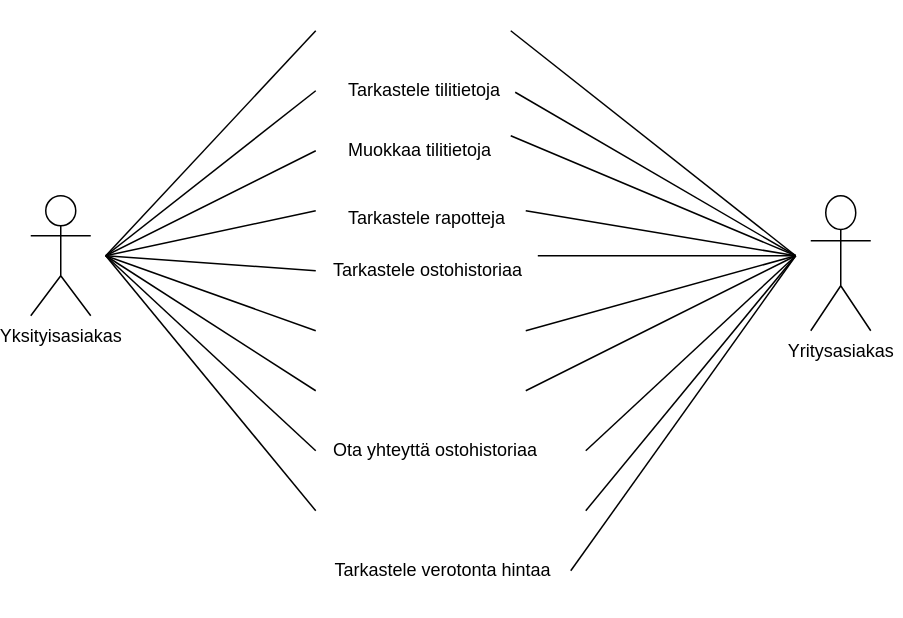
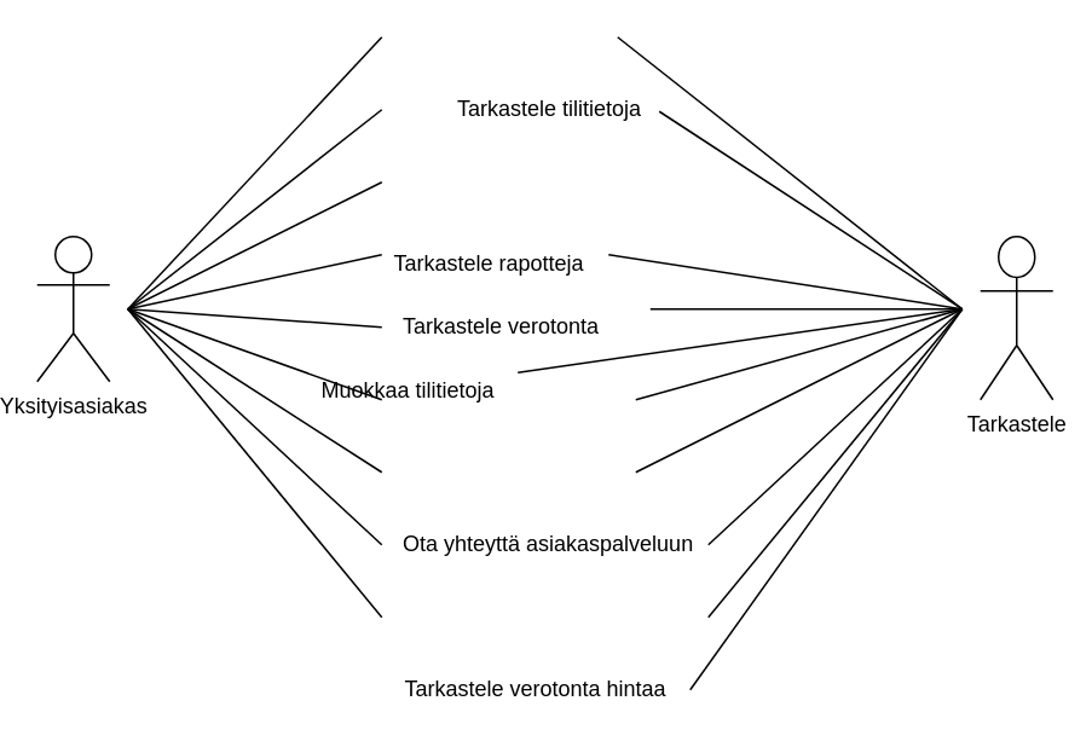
  <mxCell id="0" />
  <mxCell id="1" parent="0" />
  <mxCell id="2" value="Yksityisasiakas" style="shape=umlActor;verticalLabelPosition=bottom;labelBackgroundColor=#ffffff;verticalAlign=top;html=1;outlineConnect=0;" parent="1" vertex="1"><mxGeometry x="20" y="130" width="40" height="80" as="geometry" /></mxCell>
- <mxCell id="3" value="Tarkastele tilitietoja" style="text;html=1;resizable=0;points=[];autosize=1;align=left;verticalAlign=top;spacingTop=-4;" parent="1" vertex="1"><mxGeometry x="230" y="50" width="110" height="20" as="geometry" /></mxCell>
- <mxCell id="4" value="Tarkastele rapotteja" style="text;html=1;resizable=0;points=[];autosize=1;align=left;verticalAlign=top;spacingTop=-4;" parent="1" vertex="1"><mxGeometry x="230" y="135" width="120" height="20" as="geometry" /></mxCell>
- <mxCell id="5" value="Muokkaa tilitietoja" style="text;html=1;resizable=0;points=[];autosize=1;align=left;verticalAlign=top;spacingTop=-4;" parent="1" vertex="1"><mxGeometry x="230" y="90" width="110" height="20" as="geometry" /></mxCell>
- <mxCell id="6" value="Tarkastele ostohistoriaa" style="text;html=1;resizable=0;points=[];autosize=1;align=left;verticalAlign=top;spacingTop=-4;" parent="1" vertex="1"><mxGeometry x="220" y="170" width="140" height="20" as="geometry" /></mxCell>
- <mxCell id="7" value="Ota yhteyttä ostohistoriaa" style="text;html=1;resizable=0;points=[];autosize=1;align=left;verticalAlign=top;spacingTop=-4;" parent="1" vertex="1"><mxGeometry x="220" y="290" width="170" height="20" as="geometry" /></mxCell>
+ <mxCell id="3" value="Tarkastele tilitietoja" style="text;html=1;resizable=0;points=[];autosize=1;align=left;verticalAlign=top;spacingTop=-4;" parent="1" vertex="1"><mxGeometry x="250" y="50" width="110" height="20" as="geometry" /></mxCell>
+ <mxCell id="4" value="Tarkastele rapotteja" style="text;html=1;resizable=0;points=[];autosize=1;align=left;verticalAlign=top;spacingTop=-4;" parent="1" vertex="1"><mxGeometry x="215" y="135" width="120" height="20" as="geometry" /></mxCell>
+ <mxCell id="5" value="Muokkaa tilitietoja" style="text;html=1;resizable=0;points=[];autosize=1;align=left;verticalAlign=top;spacingTop=-4;" parent="1" vertex="1"><mxGeometry x="175" y="205" width="110" height="20" as="geometry" /></mxCell>
+ <mxCell id="6" value="Tarkastele verotonta" style="text;html=1;resizable=0;points=[];autosize=1;align=left;verticalAlign=top;spacingTop=-4;" parent="1" vertex="1"><mxGeometry x="220" y="170" width="140" height="20" as="geometry" /></mxCell>
+ <mxCell id="7" value="Ota yhteyttä asiakaspalveluun" style="text;html=1;resizable=0;points=[];autosize=1;align=left;verticalAlign=top;spacingTop=-4;" parent="1" vertex="1"><mxGeometry x="220" y="290" width="170" height="20" as="geometry" /></mxCell>
  <mxCell id="8" value="" style="endArrow=none;html=1;" parent="1" edge="1"><mxGeometry width="50" height="50" relative="1" as="geometry"><mxPoint x="70" y="170" as="sourcePoint" /><mxPoint x="210" y="20" as="targetPoint" /></mxGeometry></mxCell>
  <mxCell id="9" value="" style="endArrow=none;html=1;" parent="1" edge="1"><mxGeometry width="50" height="50" relative="1" as="geometry"><mxPoint x="70" y="170" as="sourcePoint" /><mxPoint x="210" y="60" as="targetPoint" /></mxGeometry></mxCell>
  <mxCell id="10" value="" style="endArrow=none;html=1;" parent="1" edge="1"><mxGeometry width="50" height="50" relative="1" as="geometry"><mxPoint x="70" y="170" as="sourcePoint" /><mxPoint x="210" y="100" as="targetPoint" /></mxGeometry></mxCell>
  <mxCell id="11" value="" style="endArrow=none;html=1;" parent="1" edge="1"><mxGeometry width="50" height="50" relative="1" as="geometry"><mxPoint x="70" y="170" as="sourcePoint" /><mxPoint x="210" y="140" as="targetPoint" /></mxGeometry></mxCell>
  <mxCell id="12" value="" style="endArrow=none;html=1;" parent="1" edge="1"><mxGeometry width="50" height="50" relative="1" as="geometry"><mxPoint x="70" y="170" as="sourcePoint" /><mxPoint x="210" y="180" as="targetPoint" /></mxGeometry></mxCell>
  <mxCell id="13" value="" style="endArrow=none;html=1;" parent="1" edge="1"><mxGeometry width="50" height="50" relative="1" as="geometry"><mxPoint x="70" y="170" as="sourcePoint" /><mxPoint x="210" y="220" as="targetPoint" /></mxGeometry></mxCell>
  <mxCell id="14" value="" style="endArrow=none;html=1;" parent="1" edge="1"><mxGeometry width="50" height="50" relative="1" as="geometry"><mxPoint x="70" y="170" as="sourcePoint" /><mxPoint x="210" y="260" as="targetPoint" /></mxGeometry></mxCell>
  <mxCell id="15" value="" style="endArrow=none;html=1;" parent="1" edge="1"><mxGeometry width="50" height="50" relative="1" as="geometry"><mxPoint x="70" y="170" as="sourcePoint" /><mxPoint x="210" y="300" as="targetPoint" /></mxGeometry></mxCell>
  <mxCell id="16" value="" style="endArrow=none;html=1;" parent="1" edge="1"><mxGeometry width="50" height="50" relative="1" as="geometry"><mxPoint x="70" y="170" as="sourcePoint" /><mxPoint x="210" y="340" as="targetPoint" /></mxGeometry></mxCell>
- <mxCell id="17" value="Yritysasiakas" style="shape=umlActor;verticalLabelPosition=bottom;labelBackgroundColor=#ffffff;verticalAlign=top;html=1;outlineConnect=0;" parent="1" vertex="1"><mxGeometry x="540" y="130" width="40" height="90" as="geometry" /></mxCell>
+ <mxCell id="17" value="Tarkastele" style="shape=umlActor;verticalLabelPosition=bottom;labelBackgroundColor=#ffffff;verticalAlign=top;html=1;outlineConnect=0;" parent="1" vertex="1"><mxGeometry x="540" y="130" width="40" height="90" as="geometry" /></mxCell>
  <mxCell id="18" value="Tarkastele verotonta hintaa" style="text;html=1;strokeColor=none;fillColor=none;align=center;verticalAlign=middle;whiteSpace=wrap;rounded=0;" parent="1" vertex="1"><mxGeometry x="220" y="370" width="150" height="20" as="geometry" /></mxCell>
  <mxCell id="19" value="" style="endArrow=none;html=1;" parent="1" edge="1"><mxGeometry width="50" height="50" relative="1" as="geometry"><mxPoint x="340" y="20" as="sourcePoint" /><mxPoint x="530" y="170" as="targetPoint" /></mxGeometry></mxCell>
  <mxCell id="20" value="" style="endArrow=none;html=1;exitX=1.027;exitY=0.55;exitDx=0;exitDy=0;exitPerimeter=0;" parent="1" source="3" edge="1"><mxGeometry width="50" height="50" relative="1" as="geometry"><mxPoint x="350" y="60" as="sourcePoint" /><mxPoint x="530" y="170" as="targetPoint" /></mxGeometry></mxCell>
  <mxCell id="21" value="" style="endArrow=none;html=1;exitX=1;exitY=0;exitDx=0;exitDy=0;exitPerimeter=0;" parent="1" source="5" edge="1"><mxGeometry width="50" height="50" relative="1" as="geometry"><mxPoint x="350" y="100" as="sourcePoint" /><mxPoint x="530" y="170" as="targetPoint" /></mxGeometry></mxCell>
  <mxCell id="22" value="" style="endArrow=none;html=1;exitX=1;exitY=0.25;exitDx=0;exitDy=0;exitPerimeter=0;" parent="1" source="4" edge="1"><mxGeometry width="50" height="50" relative="1" as="geometry"><mxPoint x="380" y="240" as="sourcePoint" /><mxPoint x="530" y="170" as="targetPoint" /></mxGeometry></mxCell>
  <mxCell id="23" value="" style="endArrow=none;html=1;exitX=0.986;exitY=0;exitDx=0;exitDy=0;exitPerimeter=0;" parent="1" source="6" edge="1"><mxGeometry width="50" height="50" relative="1" as="geometry"><mxPoint x="393" y="225" as="sourcePoint" /><mxPoint x="530" y="170" as="targetPoint" /></mxGeometry></mxCell>
  <mxCell id="24" value="" style="endArrow=none;html=1;" parent="1" edge="1"><mxGeometry width="50" height="50" relative="1" as="geometry"><mxPoint x="350" y="220" as="sourcePoint" /><mxPoint x="530" y="170" as="targetPoint" /></mxGeometry></mxCell>
  <mxCell id="25" value="" style="endArrow=none;html=1;" parent="1" edge="1"><mxGeometry width="50" height="50" relative="1" as="geometry"><mxPoint x="350" y="260" as="sourcePoint" /><mxPoint x="530" y="170" as="targetPoint" /></mxGeometry></mxCell>
  <mxCell id="26" value="" style="endArrow=none;html=1;exitX=1;exitY=0.5;exitDx=0;exitDy=0;exitPerimeter=0;" parent="1" source="7" edge="1"><mxGeometry width="50" height="50" relative="1" as="geometry"><mxPoint x="400" y="300" as="sourcePoint" /><mxPoint x="530" y="170" as="targetPoint" /></mxGeometry></mxCell>
  <mxCell id="27" value="" style="endArrow=none;html=1;" parent="1" edge="1"><mxGeometry width="50" height="50" relative="1" as="geometry"><mxPoint x="390" y="340" as="sourcePoint" /><mxPoint x="530" y="170" as="targetPoint" /></mxGeometry></mxCell>
  <mxCell id="28" value="" style="endArrow=none;html=1;" parent="1" edge="1"><mxGeometry width="50" height="50" relative="1" as="geometry"><mxPoint x="380" y="380" as="sourcePoint" /><mxPoint x="530" y="170" as="targetPoint" /></mxGeometry></mxCell>
